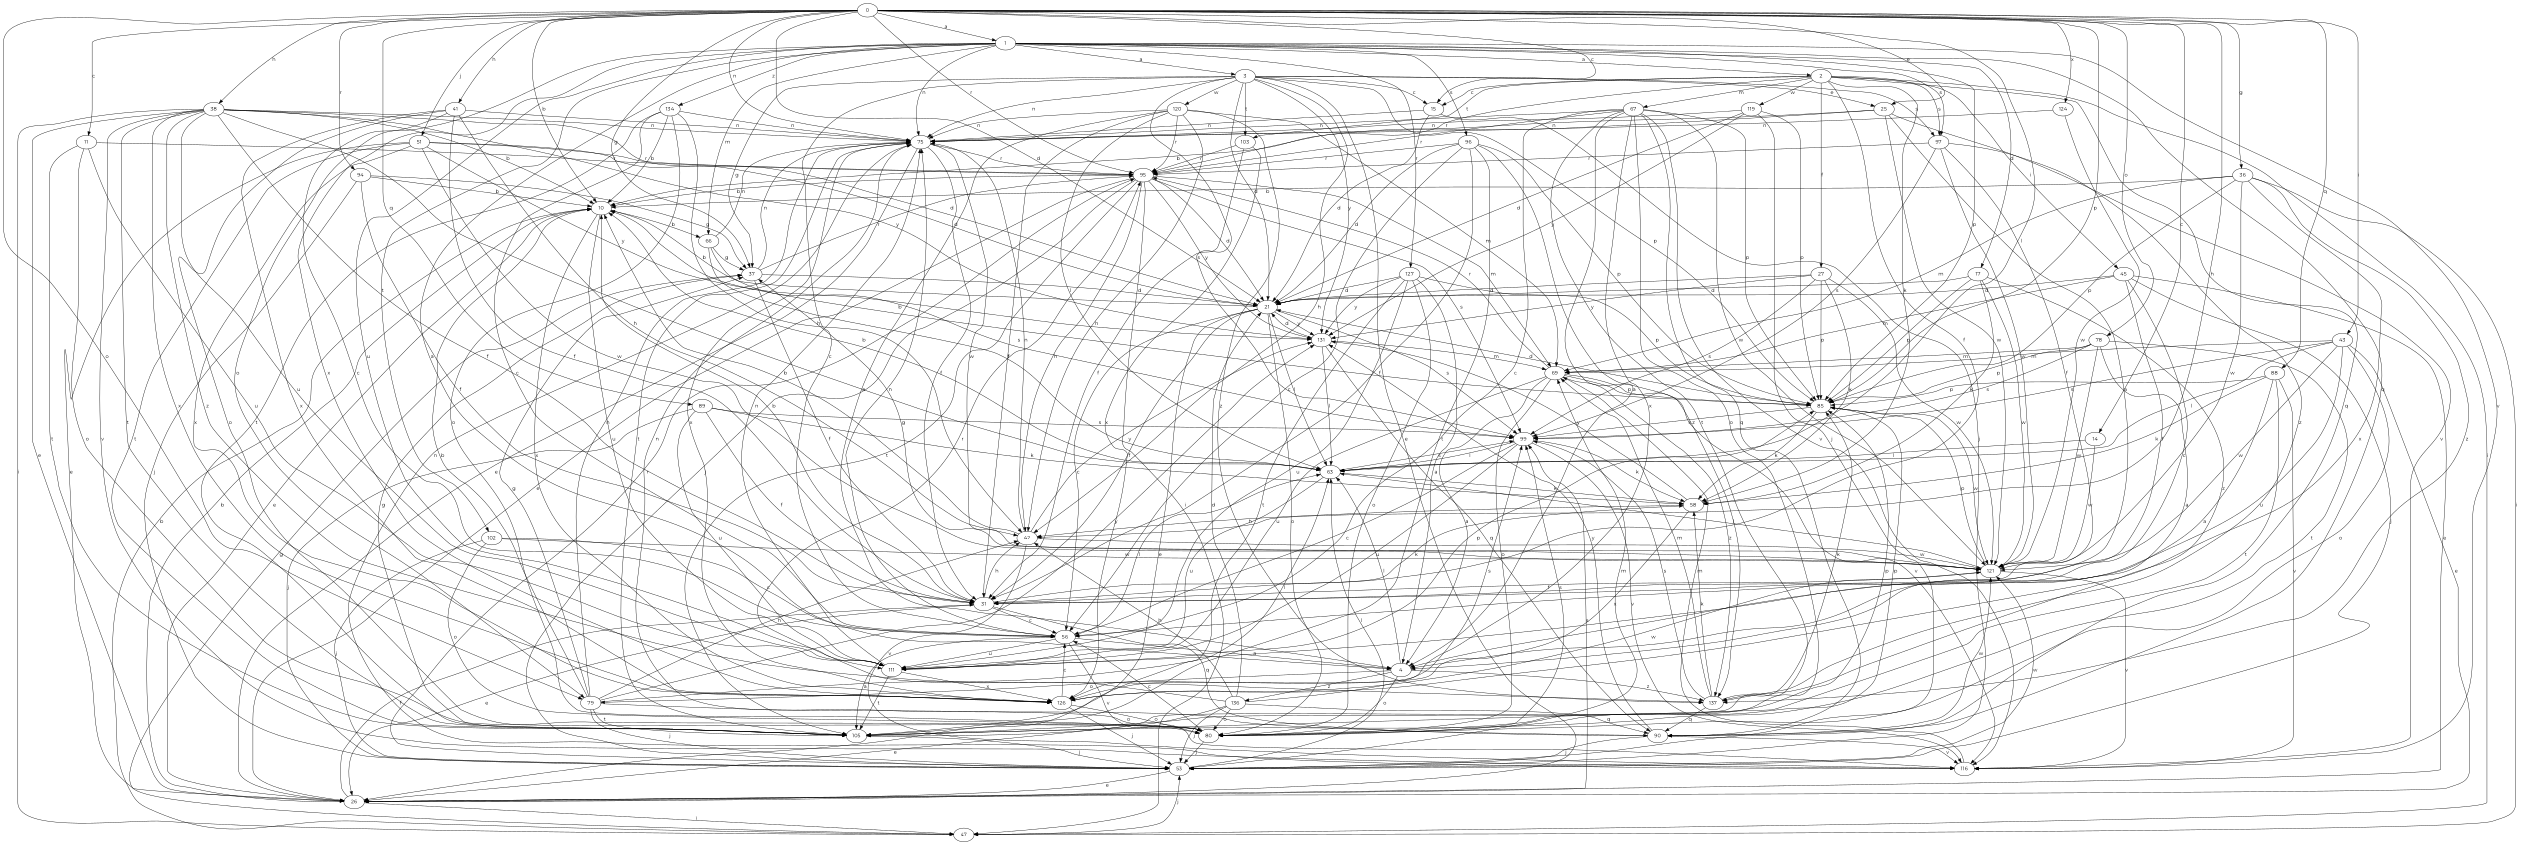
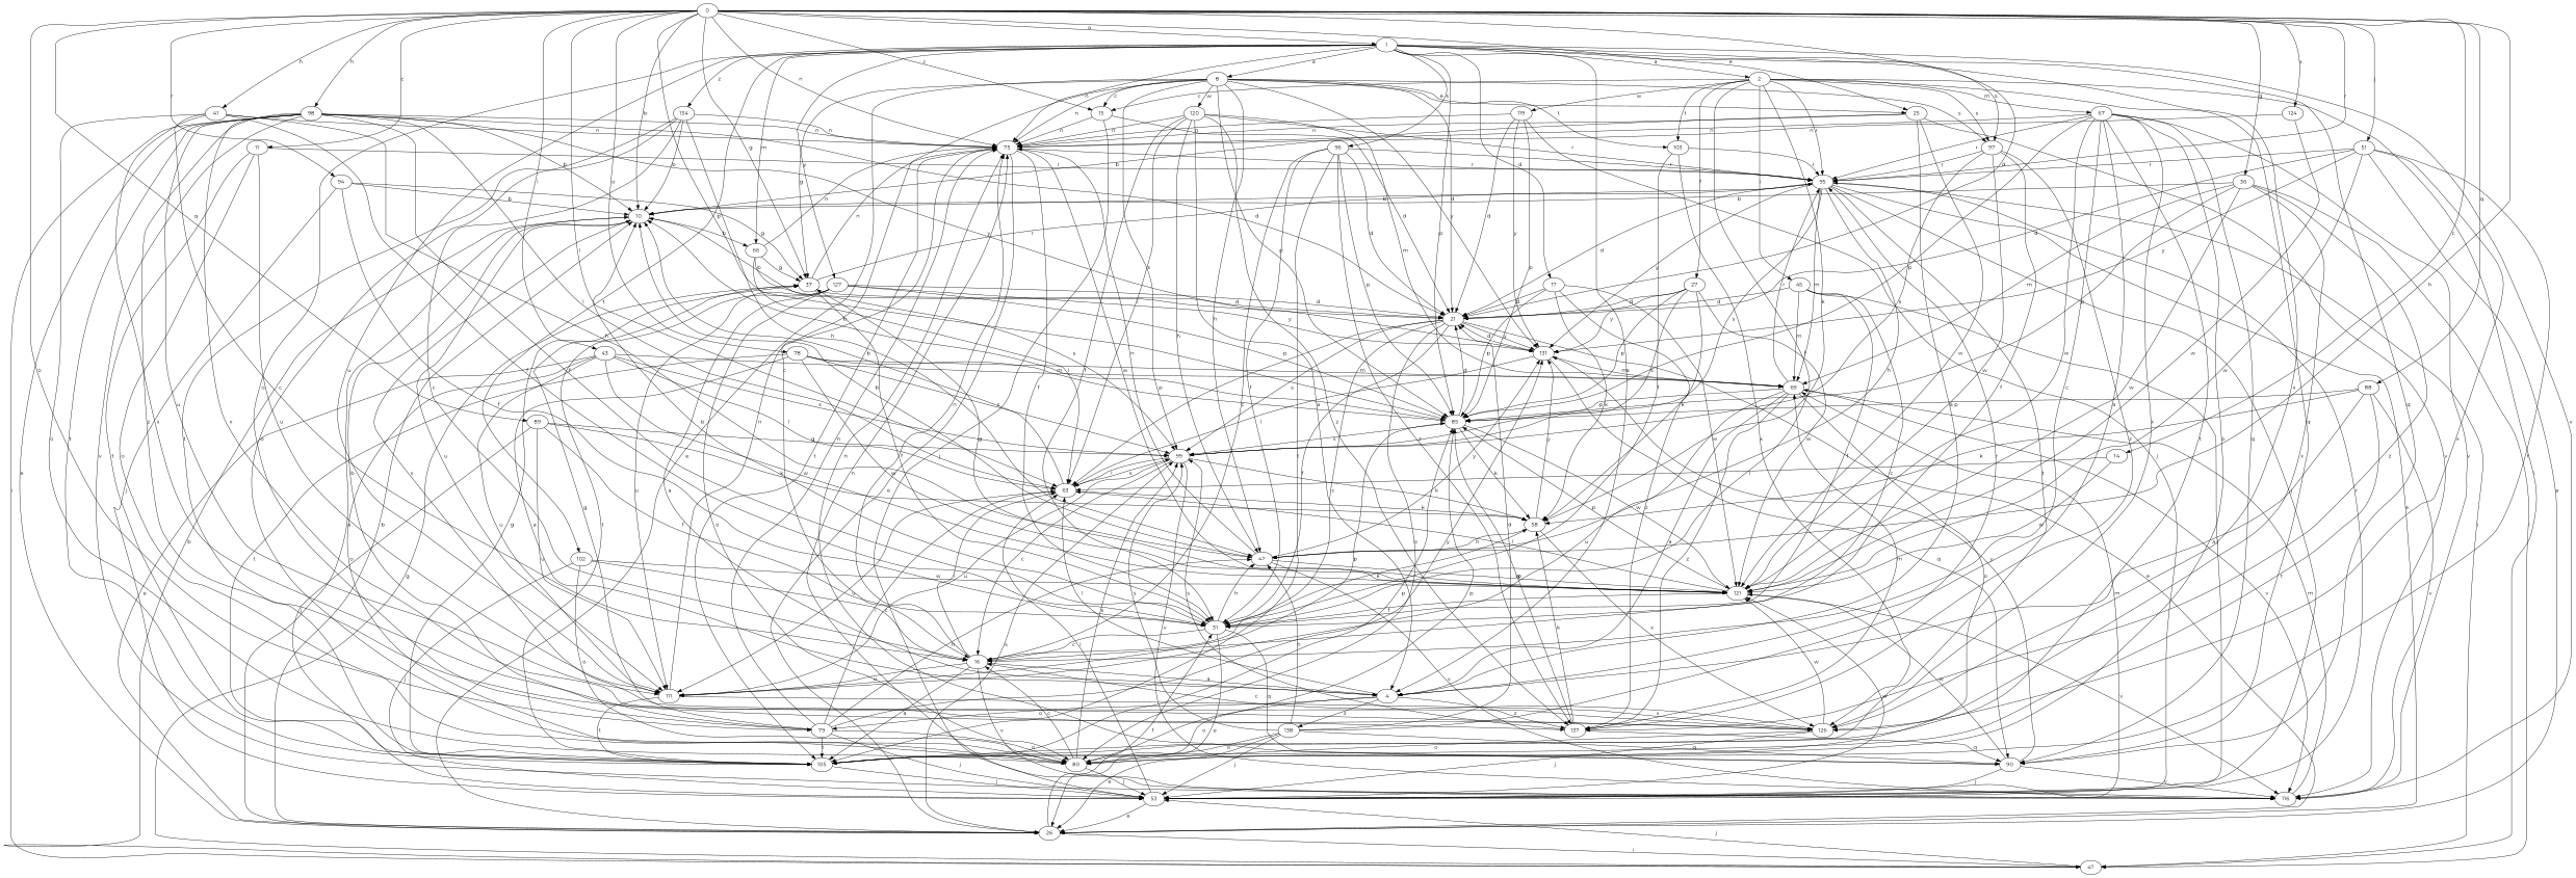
  strict digraph {
    fontname=Montserrat
    node [fontname=Montserrat]
    edge [fontname=Montserrat]
    0
    1
    10
    11
    14
    15
    21
    25
    36
    37
-   38
+   38 [label=98]
    41
    42
    43
    51
    63
    75
    78
    79
    85
    88
    89
    94
    95
    124
    17
    2
-   3
+   3 [label=8]
    4
    66
    90
    96
    97
    102
    111
    116
    126
    127
    134
    26
    80
    105
    121
    53
    58
    137
    31
-   16 [label=56]
+   16
    99
    131
    47
    69
    27
    45
    67
    103
    119
    120
-   136
+   136 [label=138]
    0 -> 1 [label=a]
    0 -> 10 [label=b]
    0 -> 11 [label=c]
    0 -> 14 [label=c]
    0 -> 15 [label=c]
    0 -> 21 [label=d]
    0 -> 25 [label=e]
    0 -> 36 [label=g]
    0 -> 37 [label=g]
    0 -> 38 [label=h]
    0 -> 41 [label=h]
    0 -> 42 [label=h]
    0 -> 43 [label=i]
    0 -> 51 [label=j]
    0 -> 63 [label=l]
    0 -> 75 [label=n]
    0 -> 78 [label=o]
    0 -> 79 [label=o]
    0 -> 85 [label=p]
    0 -> 88 [label=q]
    0 -> 89 [label=q]
    0 -> 94 [label=r]
    0 -> 95 [label=r]
    0 -> 124 [label=x]
    1 -> 75 [label=n]
    1 -> 79 [label=o]
    1 -> 85 [label=p]
    1 -> 17 [label=d]
    1 -> 2 [label=a]
    1 -> 3 [label=a]
    1 -> 4 [label=a]
    1 -> 66 [label=m]
    1 -> 90 [label=q]
    1 -> 96 [label=s]
    1 -> 97 [label=s]
    1 -> 102 [label=t]
    1 -> 111 [label=u]
    1 -> 116 [label=v]
    1 -> 126 [label=x]
-   1 -> 127 [label=r]
+   1 -> 127 [label=y]
    1 -> 134 [label=z]
    10 -> 66 [label=b]
    10 -> 111 [label=u]
    10 -> 126 [label=x]
    10 -> 26 [label=e]
    11 -> 95 [label=r]
    11 -> 111 [label=u]
    11 -> 80 [label=o]
    11 -> 105 [label=t]
    14 -> 63 [label=l]
    14 -> 121 [label=w]
    15 -> 21 [label=d]
    15 -> 75 [label=n]
    15 -> 53 [label=j]
    21 -> 10 [label=b]
    21 -> 63 [label=l]
    21 -> 26 [label=e]
    21 -> 80 [label=o]
    21 -> 31 [label=f]
    21 -> 16 [label=c]
    21 -> 99 [label=s]
    21 -> 131 [label=y]
    25 -> 10 [label=b]
    25 -> 75 [label=n]
    25 -> 4 [label=a]
    25 -> 116 [label=v]
    25 -> 121 [label=w]
    36 -> 10 [label=b]
    36 -> 85 [label=p]
    36 -> 126 [label=x]
    36 -> 121 [label=w]
    36 -> 137 [label=z]
    36 -> 47 [label=i]
    36 -> 69 [label=m]
    37 -> 21 [label=d]
    37 -> 75 [label=n]
    37 -> 95 [label=r]
    37 -> 31 [label=f]
    38 -> 10 [label=b]
    38 -> 21 [label=d]
    38 -> 63 [label=l]
    38 -> 75 [label=n]
    38 -> 111 [label=u]
    38 -> 116 [label=v]
    38 -> 126 [label=x]
    38 -> 26 [label=e]
    38 -> 105 [label=t]
    38 -> 137 [label=z]
    38 -> 31 [label=f]
    38 -> 131 [label=y]
    38 -> 47 [label=i]
    41 -> 42 [label=h]
    41 -> 75 [label=n]
    41 -> 126 [label=x]
    41 -> 80 [label=o]
    41 -> 31 [label=f]
    41 -> 16 [label=c]
    42 -> 10 [label=b]
    42 -> 75 [label=n]
    42 -> 116 [label=v]
    42 -> 121 [label=w]
    42 -> 131 [label=y]
    43 -> 63 [label=l]
    43 -> 111 [label=u]
    43 -> 26 [label=e]
    43 -> 80 [label=o]
    43 -> 121 [label=w]
    43 -> 99 [label=s]
    43 -> 69 [label=m]
    51 -> 21 [label=d]
    51 -> 95 [label=r]
    51 -> 126 [label=x]
    51 -> 26 [label=e]
    51 -> 105 [label=t]
    51 -> 121 [label=w]
    51 -> 131 [label=y]
    63 -> 10 [label=b]
    63 -> 111 [label=u]
    63 -> 58 [label=k]
    63 -> 99 [label=s]
    75 -> 95 [label=r]
-   75 -> 126 [label=x]
    75 -> 26 [label=e]
    75 -> 105 [label=t]
    75 -> 121 [label=w]
    75 -> 31 [label=f]
    78 -> 85 [label=p]
    78 -> 4 [label=a]
    78 -> 105 [label=t]
    78 -> 121 [label=w]
    78 -> 99 [label=s]
    78 -> 69 [label=m]
    79 -> 10 [label=b]
    79 -> 37 [label=g]
    79 -> 42 [label=h]
    79 -> 63 [label=l]
    79 -> 75 [label=n]
    79 -> 80 [label=o]
    79 -> 105 [label=t]
    79 -> 53 [label=j]
    79 -> 131 [label=y]
    85 -> 10 [label=b]
    85 -> 21 [label=d]
    85 -> 121 [label=w]
    85 -> 58 [label=k]
    85 -> 99 [label=s]
    88 -> 85 [label=p]
    88 -> 4 [label=a]
    88 -> 116 [label=v]
    88 -> 105 [label=t]
    88 -> 58 [label=k]
    89 -> 111 [label=u]
    89 -> 53 [label=j]
    89 -> 58 [label=k]
    89 -> 31 [label=f]
-   89 -> 99 [label=s]
+   89 -> 99 [label=g]
    94 -> 10 [label=b]
    94 -> 37 [label=g]
    94 -> 53 [label=j]
    94 -> 31 [label=f]
    95 -> 10 [label=b]
    95 -> 21 [label=d]
    95 -> 42 [label=h]
    95 -> 26 [label=e]
    95 -> 105 [label=t]
    95 -> 53 [label=j]
    95 -> 99 [label=s]
    95 -> 131 [label=y]
    95 -> 47 [label=i]
    95 -> 69 [label=m]
    124 -> 75 [label=n]
    124 -> 121 [label=w]
    17 -> 21 [label=d]
    17 -> 85 [label=p]
    17 -> 121 [label=w]
    17 -> 58 [label=k]
    17 -> 137 [label=z]
    2 -> 15 [label=c]
    2 -> 95 [label=r]
    2 -> 90 [label=q]
    2 -> 97 [label=s]
    2 -> 58 [label=k]
    2 -> 31 [label=f]
    2 -> 47 [label=i]
    2 -> 27 [label=f]
    2 -> 45 [label=i]
    2 -> 67 [label=m]
    2 -> 103 [label=t]
    2 -> 119 [label=w]
    3 -> 15 [label=c]
    3 -> 21 [label=d]
    3 -> 25 [label=e]
    3 -> 37 [label=g]
    3 -> 42 [label=h]
    3 -> 75 [label=n]
    3 -> 85 [label=p]
    3 -> 97 [label=s]
    3 -> 26 [label=e]
    3 -> 16 [label=c]
    3 -> 99 [label=s]
    3 -> 131 [label=y]
    3 -> 103 [label=t]
    3 -> 120 [label=w]
    4 -> 63 [label=l]
    4 -> 79 [label=o]
    4 -> 80 [label=o]
    4 -> 137 [label=z]
    4 -> 136 [label=z]
    66 -> 37 [label=g]
    66 -> 63 [label=l]
    66 -> 75 [label=n]
    66 -> 99 [label=s]
    90 -> 75 [label=n]
    90 -> 116 [label=v]
    90 -> 121 [label=w]
    90 -> 53 [label=j]
    90 -> 131 [label=y]
    96 -> 21 [label=d]
    96 -> 85 [label=p]
    96 -> 95 [label=r]
    96 -> 105 [label=t]
    96 -> 137 [label=z]
    96 -> 31 [label=f]
    96 -> 16 [label=c]
    97 -> 95 [label=r]
    97 -> 121 [label=w]
    97 -> 137 [label=z]
    97 -> 31 [label=f]
    97 -> 99 [label=s]
    102 -> 80 [label=o]
    102 -> 121 [label=w]
    102 -> 53 [label=j]
    102 -> 16 [label=c]
    111 -> 75 [label=n]
    111 -> 85 [label=p]
    111 -> 126 [label=x]
    111 -> 105 [label=t]
    116 -> 75 [label=n]
    116 -> 69 [label=m]
    126 -> 80 [label=o]
    126 -> 121 [label=w]
    126 -> 53 [label=j]
    126 -> 16 [label=c]
    127 -> 21 [label=d]
    127 -> 85 [label=p]
    127 -> 4 [label=a]
    127 -> 111 [label=u]
    127 -> 80 [label=o]
    127 -> 105 [label=t]
    127 -> 131 [label=y]
    134 -> 10 [label=b]
    134 -> 42 [label=h]
    134 -> 75 [label=n]
    134 -> 80 [label=o]
    134 -> 105 [label=t]
    134 -> 16 [label=c]
    26 -> 10 [label=b]
    26 -> 31 [label=f]
    26 -> 99 [label=s]
    26 -> 47 [label=i]
    80 -> 85 [label=p]
    80 -> 53 [label=j]
    80 -> 16 [label=c]
    80 -> 99 [label=s]
    105 -> 37 [label=g]
    105 -> 85 [label=p]
    105 -> 53 [label=j]
    121 -> 37 [label=g]
    121 -> 63 [label=l]
    121 -> 85 [label=p]
    121 -> 116 [label=v]
    121 -> 31 [label=f]
    53 -> 63 [label=l]
    53 -> 95 [label=r]
    53 -> 26 [label=e]
    53 -> 121 [label=w]
    53 -> 69 [label=m]
    58 -> 42 [label=h]
    58 -> 126 [label=x]
    58 -> 131 [label=y]
-   137 -> 85 [label=k]
+   137 -> 85 [label=p]
    137 -> 90 [label=q]
    137 -> 58 [label=k]
    137 -> 99 [label=s]
    137 -> 69 [label=m]
    31 -> 10 [label=b]
    31 -> 42 [label=h]
    31 -> 90 [label=q]
    31 -> 26 [label=e]
    31 -> 58 [label=k]
    31 -> 16 [label=c]
    16 -> 63 [label=l]
    16 -> 75 [label=n]
    16 -> 4 [label=a]
    16 -> 111 [label=u]
    16 -> 116 [label=v]
    16 -> 105 [label=a]
    99 -> 63 [label=l]
    99 -> 111 [label=u]
    99 -> 116 [label=v]
    99 -> 58 [label=k]
    99 -> 16 [label=c]
    131 -> 21 [label=d]
    131 -> 63 [label=l]
    131 -> 90 [label=q]
    131 -> 69 [label=m]
    47 -> 10 [label=b]
    47 -> 37 [label=g]
    47 -> 53 [label=j]
    69 -> 85 [label=p]
    69 -> 95 [label=r]
    69 -> 4 [label=a]
    69 -> 111 [label=u]
    69 -> 116 [label=v]
    69 -> 80 [label=o]
    69 -> 137 [label=z]
    27 -> 21 [label=d]
    27 -> 85 [label=p]
    27 -> 121 [label=w]
    27 -> 58 [label=k]
    27 -> 99 [label=s]
    27 -> 131 [label=y]
    45 -> 21 [label=d]
-   45 -> 26 [label=e]
    45 -> 53 [label=j]
    45 -> 31 [label=f]
    45 -> 16 [label=c]
    45 -> 69 [label=m]
    67 -> 75 [label=n]
    67 -> 85 [label=p]
    67 -> 95 [label=r]
    67 -> 4 [label=a]
    67 -> 90 [label=q]
    67 -> 116 [label=v]
    67 -> 126 [label=x]
    67 -> 80 [label=o]
    67 -> 105 [label=t]
    67 -> 121 [label=w]
    67 -> 16 [label=c]
    103 -> 95 [label=r]
    103 -> 126 [label=x]
    103 -> 31 [label=f]
    119 -> 21 [label=d]
    119 -> 75 [label=n]
    119 -> 85 [label=p]
    119 -> 53 [label=j]
    119 -> 131 [label=y]
    120 -> 42 [label=h]
    120 -> 63 [label=l]
    120 -> 75 [label=n]
    120 -> 95 [label=r]
    120 -> 4 [label=a]
    120 -> 137 [label=z]
    120 -> 31 [label=f]
    120 -> 69 [label=m]
    136 -> 21 [label=d]
    136 -> 42 [label=h]
    136 -> 95 [label=r]
    136 -> 90 [label=q]
    136 -> 26 [label=e]
    136 -> 80 [label=o]
    136 -> 53 [label=j]
    136 -> 99 [label=s]
  }
